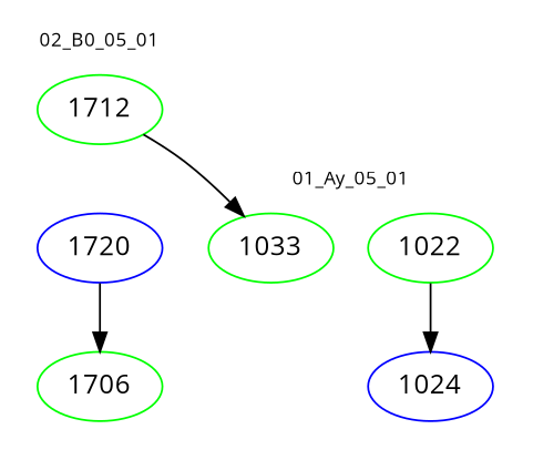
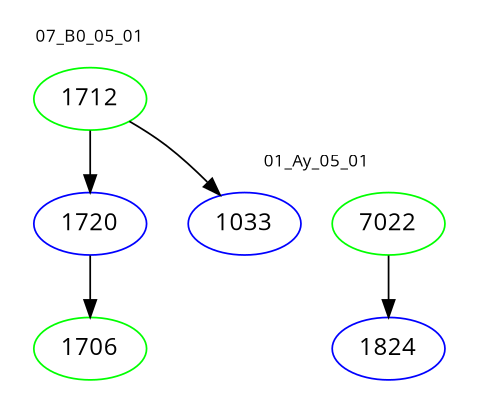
  digraph {
    fontname="Open Sans"
    node [color=green fontname="Open Sans"]
    edge [color=black fontname="Open Sans"]
-   n1 [label=1022]
-   n2 [color=blue label=1024]
-   n3 [label=1033]
+   n1 [label=7022]
+   n2 [color=blue label=1824]
+   n3 [color=blue label=1033]
    n4 [label=1712]
    n5 [color=blue label=1720]
    n6 [label=1706]
    subgraph cluster_1 {
      color=white
      fontsize=10
      label="01_Ay_05_01"
      n1
      n2
      n3
    }
    subgraph cluster_2 {
      color=white
      fontsize=10
-     label="02_B0_05_01"
+     label="07_B0_05_01"
      n4
      n5
      n6
    }
    n1 -> n2
    n4 -> n3
+   n4 -> n5
    n5 -> n6
  }
